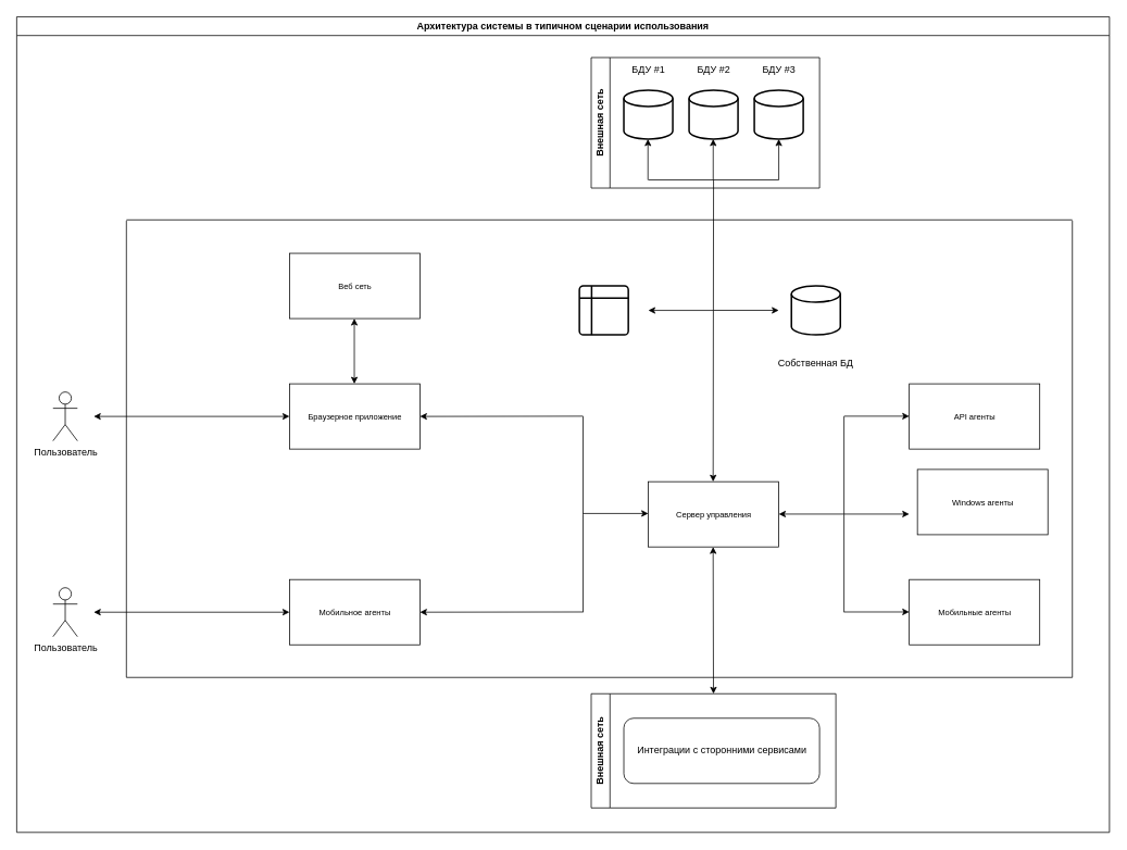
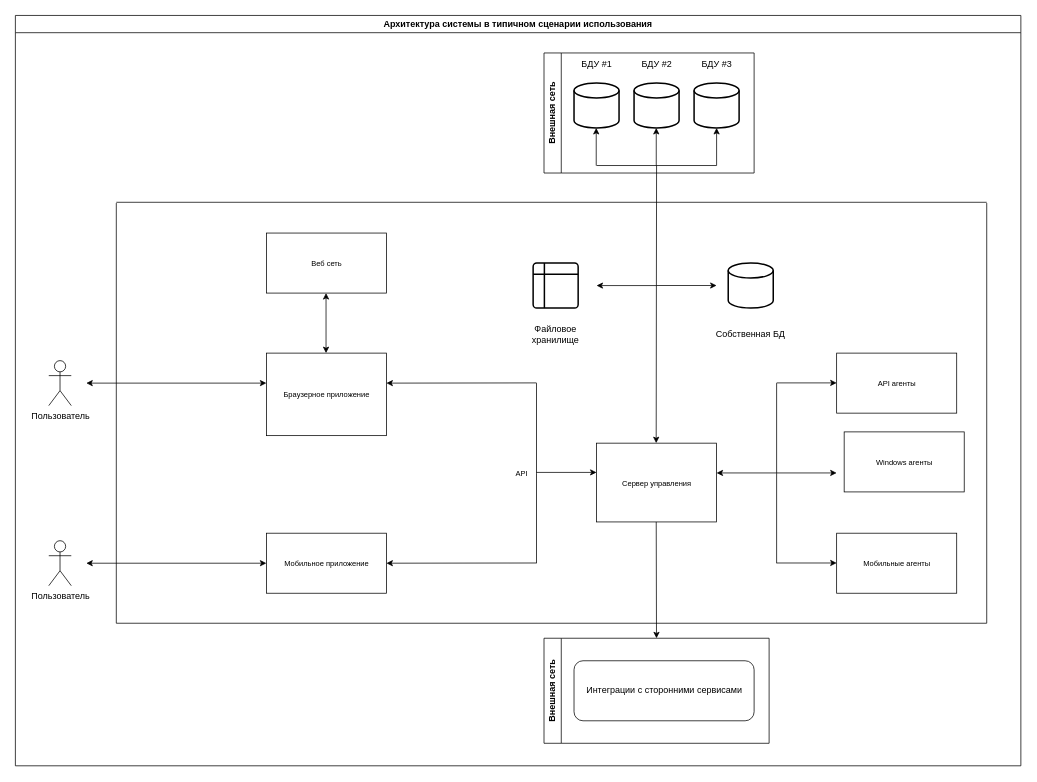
  <mxCell id="0" />
  <mxCell id="1" parent="0" />
  <mxCell id="2" value="Архитектура системы в типичном сценарии использования" style="swimlane;whiteSpace=wrap;html=1;" parent="1" vertex="1"><mxGeometry x="20" y="20" width="1340" height="1000" as="geometry" /></mxCell>
  <mxCell id="3" value="Интеграции с сторонними сервисами" style="whiteSpace=wrap;html=1;rounded=1;" parent="2" vertex="1"><mxGeometry x="744.5" y="860" width="240" height="80" as="geometry" /></mxCell>
  <mxCell id="4" value="" style="endArrow=classic;startArrow=classic;html=1;rounded=0;" parent="2" edge="1"><mxGeometry width="50" height="50" relative="1" as="geometry"><mxPoint x="854.42" y="830" as="sourcePoint" /><mxPoint x="854" y="650" as="targetPoint" /></mxGeometry></mxCell>
  <mxCell id="5" value="" style="endArrow=classic;html=1;rounded=0;" parent="2" edge="1"><mxGeometry width="50" height="50" relative="1" as="geometry"><mxPoint x="854.5" y="200" as="sourcePoint" /><mxPoint x="854.0" y="570" as="targetPoint" /></mxGeometry></mxCell>
  <mxCell id="6" value="" style="endArrow=none;html=1;rounded=0;" parent="2" edge="1"><mxGeometry width="50" height="50" relative="1" as="geometry"><mxPoint x="134.5" y="250" as="sourcePoint" /><mxPoint x="134.5" y="810" as="targetPoint" /></mxGeometry></mxCell>
  <mxCell id="7" value="" style="endArrow=none;html=1;rounded=0;" parent="2" edge="1"><mxGeometry width="50" height="50" relative="1" as="geometry"><mxPoint x="1294.5" y="250" as="sourcePoint" /><mxPoint x="1294.5" y="810" as="targetPoint" /></mxGeometry></mxCell>
  <mxCell id="8" value="Внешная сеть" style="swimlane;horizontal=0;whiteSpace=wrap;html=1;" parent="2" vertex="1"><mxGeometry x="704.5" y="830" width="300" height="140" as="geometry" /></mxCell>
  <mxCell id="9" value="" style="endArrow=none;html=1;rounded=0;" parent="2" edge="1"><mxGeometry width="50" height="50" relative="1" as="geometry"><mxPoint x="134.5" y="810" as="sourcePoint" /><mxPoint x="1294.5" y="810" as="targetPoint" /></mxGeometry></mxCell>
  <mxCell id="10" value="" style="endArrow=classic;html=1;rounded=0;" parent="2" edge="1"><mxGeometry width="50" height="50" relative="1" as="geometry"><mxPoint x="854.5" y="359.92" as="sourcePoint" /><mxPoint x="934.5" y="359.92" as="targetPoint" /></mxGeometry></mxCell>
  <mxCell id="11" value="" style="shape=internalStorage;whiteSpace=wrap;html=1;dx=15;dy=15;rounded=1;arcSize=8;strokeWidth=2;" parent="2" vertex="1"><mxGeometry x="690" y="330" width="60" height="60" as="geometry" /></mxCell>
+ <mxCell id="12" value="Файловое хранилище" style="text;html=1;align=center;verticalAlign=middle;whiteSpace=wrap;rounded=0;" parent="2" vertex="1"><mxGeometry x="670" y="410" width="100" height="30" as="geometry" /></mxCell>
  <mxCell id="13" value="" style="endArrow=classic;html=1;rounded=0;" parent="2" edge="1"><mxGeometry width="50" height="50" relative="1" as="geometry"><mxPoint x="854.5" y="360" as="sourcePoint" /><mxPoint x="774.5" y="360" as="targetPoint" /></mxGeometry></mxCell>
  <mxCell id="14" value="" style="endArrow=none;html=1;rounded=0;" parent="2" edge="1"><mxGeometry width="50" height="50" relative="1" as="geometry"><mxPoint x="134.5" y="249" as="sourcePoint" /><mxPoint x="1294.5" y="249" as="targetPoint" /></mxGeometry></mxCell>
  <mxCell id="15" value="&lt;font style=&quot;font-size: 10px;&quot;&gt;Веб сеть&lt;/font&gt;" style="rounded=0;whiteSpace=wrap;html=1;" parent="2" vertex="1"><mxGeometry x="334.5" y="290" width="160" height="80" as="geometry" /></mxCell>
  <mxCell id="16" value="" style="endArrow=none;html=1;rounded=0;" parent="2" edge="1"><mxGeometry width="50" height="50" relative="1" as="geometry"><mxPoint x="694.5" y="610" as="sourcePoint" /><mxPoint x="694.5" y="490" as="targetPoint" /></mxGeometry></mxCell>
  <mxCell id="17" value="" style="endArrow=classic;html=1;rounded=0;" parent="2" edge="1"><mxGeometry width="50" height="50" relative="1" as="geometry"><mxPoint x="694.5" y="489.71" as="sourcePoint" /><mxPoint x="494.5" y="490" as="targetPoint" /></mxGeometry></mxCell>
+ <mxCell id="18" value="&lt;font style=&quot;font-size: 10px;&quot;&gt;API&lt;/font&gt;" style="text;html=1;align=center;verticalAlign=middle;whiteSpace=wrap;rounded=0;" parent="2" vertex="1"><mxGeometry x="644.5" y="595" width="60" height="30" as="geometry" /></mxCell>
  <mxCell id="19" value="Пользователь" style="shape=umlActor;verticalLabelPosition=bottom;verticalAlign=top;html=1;outlineConnect=0;" parent="2" vertex="1"><mxGeometry x="44.5" y="460" width="30" height="60" as="geometry" /></mxCell>
  <mxCell id="20" value="" style="endArrow=none;html=1;rounded=0;" parent="2" edge="1"><mxGeometry width="50" height="50" relative="1" as="geometry"><mxPoint x="694.5" y="730" as="sourcePoint" /><mxPoint x="694.5" y="610" as="targetPoint" /></mxGeometry></mxCell>
  <mxCell id="21" value="" style="endArrow=classic;html=1;rounded=0;" parent="2" edge="1"><mxGeometry width="50" height="50" relative="1" as="geometry"><mxPoint x="694.5" y="729.71" as="sourcePoint" /><mxPoint x="494.5" y="730" as="targetPoint" /></mxGeometry></mxCell>
  <mxCell id="22" value="" style="endArrow=classic;startArrow=classic;html=1;rounded=0;" parent="2" edge="1"><mxGeometry width="50" height="50" relative="1" as="geometry"><mxPoint x="94.5" y="490" as="sourcePoint" /><mxPoint x="334.5" y="490" as="targetPoint" /></mxGeometry></mxCell>
  <mxCell id="23" value="" style="endArrow=classic;startArrow=classic;html=1;rounded=0;" parent="2" edge="1"><mxGeometry width="50" height="50" relative="1" as="geometry"><mxPoint x="94.5" y="730" as="sourcePoint" /><mxPoint x="334.5" y="730" as="targetPoint" /></mxGeometry></mxCell>
  <mxCell id="24" value="Пользователь" style="shape=umlActor;verticalLabelPosition=bottom;verticalAlign=top;html=1;outlineConnect=0;" parent="2" vertex="1"><mxGeometry x="44.5" y="700" width="30" height="60" as="geometry" /></mxCell>
  <mxCell id="25" value="" style="endArrow=classic;startArrow=classic;html=1;rounded=0;" parent="2" edge="1"><mxGeometry width="50" height="50" relative="1" as="geometry"><mxPoint x="414" y="450" as="sourcePoint" /><mxPoint x="414" y="370" as="targetPoint" /></mxGeometry></mxCell>
- <mxCell id="26" value="&lt;span style=&quot;font-size: 10px;&quot;&gt;Браузерное приложение&lt;/span&gt;" style="rounded=0;whiteSpace=wrap;html=1;" parent="2" vertex="1"><mxGeometry x="334.5" y="450" width="160" height="80" as="geometry" /></mxCell>
- <mxCell id="27" value="&lt;span style=&quot;font-size: 10px;&quot;&gt;Мобильное агенты&lt;/span&gt;" style="rounded=0;whiteSpace=wrap;html=1;" parent="2" vertex="1"><mxGeometry x="334.5" y="690" width="160" height="80" as="geometry" /></mxCell>
- <mxCell id="28" value="&lt;font style=&quot;font-size: 10px;&quot;&gt;Сервер управления&lt;/font&gt;" style="rounded=0;whiteSpace=wrap;html=1;" parent="2" vertex="1"><mxGeometry x="774.5" y="570" width="160" height="80" as="geometry" /></mxCell>
+ <mxCell id="26" value="&lt;span style=&quot;font-size: 10px;&quot;&gt;Браузерное приложение&lt;/span&gt;" style="rounded=0;whiteSpace=wrap;html=1;" parent="2" vertex="1"><mxGeometry x="334.5" y="450" width="160" height="110" as="geometry" /></mxCell>
+ <mxCell id="27" value="&lt;span style=&quot;font-size: 10px;&quot;&gt;Мобильное приложение&lt;/span&gt;" style="rounded=0;whiteSpace=wrap;html=1;" parent="2" vertex="1"><mxGeometry x="334.5" y="690" width="160" height="80" as="geometry" /></mxCell>
+ <mxCell id="28" value="&lt;font style=&quot;font-size: 10px;&quot;&gt;Сервер управления&lt;/font&gt;" style="rounded=0;whiteSpace=wrap;html=1;" parent="2" vertex="1"><mxGeometry x="774.5" y="570" width="160" height="105" as="geometry" /></mxCell>
  <mxCell id="29" value="" style="endArrow=classic;html=1;rounded=0;" parent="2" edge="1"><mxGeometry width="50" height="50" relative="1" as="geometry"><mxPoint x="694.5" y="609" as="sourcePoint" /><mxPoint x="774.5" y="609" as="targetPoint" /></mxGeometry></mxCell>
  <mxCell id="30" value="&lt;span style=&quot;font-size: 10px;&quot;&gt;API агенты&lt;/span&gt;" style="rounded=0;whiteSpace=wrap;html=1;" parent="2" vertex="1"><mxGeometry x="1094.5" y="450" width="160" height="80" as="geometry" /></mxCell>
  <mxCell id="31" value="&lt;span style=&quot;font-size: 10px;&quot;&gt;Windows агенты&lt;/span&gt;" style="rounded=0;whiteSpace=wrap;html=1;" parent="2" vertex="1"><mxGeometry x="1104.5" y="555" width="160" height="80" as="geometry" /></mxCell>
  <mxCell id="32" value="&lt;span style=&quot;font-size: 10px;&quot;&gt;Мобильные агенты&lt;/span&gt;" style="rounded=0;whiteSpace=wrap;html=1;" parent="2" vertex="1"><mxGeometry x="1094.5" y="690" width="160" height="80" as="geometry" /></mxCell>
  <mxCell id="33" value="" style="endArrow=classic;html=1;rounded=0;" parent="2" edge="1"><mxGeometry width="50" height="50" relative="1" as="geometry"><mxPoint x="1014.5" y="609.71" as="sourcePoint" /><mxPoint x="934.5" y="609.71" as="targetPoint" /></mxGeometry></mxCell>
  <mxCell id="34" value="" style="endArrow=classic;html=1;rounded=0;" parent="2" edge="1"><mxGeometry width="50" height="50" relative="1" as="geometry"><mxPoint x="1014.5" y="489.71" as="sourcePoint" /><mxPoint x="1094.5" y="489.71" as="targetPoint" /></mxGeometry></mxCell>
  <mxCell id="35" value="" style="endArrow=classic;html=1;rounded=0;" parent="2" edge="1"><mxGeometry width="50" height="50" relative="1" as="geometry"><mxPoint x="1014.5" y="609.71" as="sourcePoint" /><mxPoint x="1094.5" y="609.71" as="targetPoint" /></mxGeometry></mxCell>
  <mxCell id="36" value="" style="endArrow=classic;html=1;rounded=0;" parent="2" edge="1"><mxGeometry width="50" height="50" relative="1" as="geometry"><mxPoint x="1014.5" y="729.71" as="sourcePoint" /><mxPoint x="1094.5" y="729.71" as="targetPoint" /></mxGeometry></mxCell>
  <mxCell id="37" value="" style="endArrow=none;html=1;rounded=0;" parent="2" edge="1"><mxGeometry width="50" height="50" relative="1" as="geometry"><mxPoint x="1014.5" y="730" as="sourcePoint" /><mxPoint x="1014.5" y="610" as="targetPoint" /></mxGeometry></mxCell>
  <mxCell id="38" value="" style="endArrow=none;html=1;rounded=0;" parent="2" edge="1"><mxGeometry width="50" height="50" relative="1" as="geometry"><mxPoint x="1014.5" y="610" as="sourcePoint" /><mxPoint x="1014.5" y="490" as="targetPoint" /></mxGeometry></mxCell>
  <mxCell id="39" value="" style="strokeWidth=2;html=1;shape=mxgraph.flowchart.database;whiteSpace=wrap;" parent="2" vertex="1"><mxGeometry x="950" y="330" width="60" height="60" as="geometry" /></mxCell>
  <mxCell id="40" value="Собственная БД" style="text;html=1;align=center;verticalAlign=middle;whiteSpace=wrap;rounded=0;" parent="2" vertex="1"><mxGeometry x="930" y="410" width="100" height="30" as="geometry" /></mxCell>
  <mxCell id="41" value="" style="strokeWidth=2;html=1;shape=mxgraph.flowchart.database;whiteSpace=wrap;" parent="2" vertex="1"><mxGeometry x="904.5" y="90" width="60" height="60" as="geometry" /></mxCell>
  <mxCell id="42" value="БДУ #3" style="text;html=1;align=center;verticalAlign=middle;whiteSpace=wrap;rounded=0;" parent="2" vertex="1"><mxGeometry x="904.5" y="50" width="60" height="30" as="geometry" /></mxCell>
  <mxCell id="43" value="" style="strokeWidth=2;html=1;shape=mxgraph.flowchart.database;whiteSpace=wrap;" parent="2" vertex="1"><mxGeometry x="824.5" y="90" width="60" height="60" as="geometry" /></mxCell>
  <mxCell id="44" value="БДУ #2" style="text;html=1;align=center;verticalAlign=middle;whiteSpace=wrap;rounded=0;" parent="2" vertex="1"><mxGeometry x="824.5" y="50" width="60" height="30" as="geometry" /></mxCell>
  <mxCell id="45" value="" style="strokeWidth=2;html=1;shape=mxgraph.flowchart.database;whiteSpace=wrap;" parent="2" vertex="1"><mxGeometry x="744.5" y="90" width="60" height="60" as="geometry" /></mxCell>
  <mxCell id="46" value="БДУ #1" style="text;html=1;align=center;verticalAlign=middle;whiteSpace=wrap;rounded=0;" parent="2" vertex="1"><mxGeometry x="744.5" y="50" width="60" height="30" as="geometry" /></mxCell>
  <mxCell id="47" value="" style="endArrow=classic;html=1;rounded=0;" parent="2" edge="1"><mxGeometry width="50" height="50" relative="1" as="geometry"><mxPoint x="934.5" y="200" as="sourcePoint" /><mxPoint x="934.5" y="150" as="targetPoint" /></mxGeometry></mxCell>
  <mxCell id="48" value="" style="endArrow=classic;html=1;rounded=0;" parent="2" edge="1"><mxGeometry width="50" height="50" relative="1" as="geometry"><mxPoint x="854.08" y="200" as="sourcePoint" /><mxPoint x="854.08" y="150" as="targetPoint" /></mxGeometry></mxCell>
  <mxCell id="49" value="" style="endArrow=classic;html=1;rounded=0;" parent="2" edge="1"><mxGeometry width="50" height="50" relative="1" as="geometry"><mxPoint x="774.08" y="200" as="sourcePoint" /><mxPoint x="774.08" y="150" as="targetPoint" /></mxGeometry></mxCell>
  <mxCell id="50" value="Внешная сеть" style="swimlane;horizontal=0;whiteSpace=wrap;html=1;" parent="2" vertex="1"><mxGeometry x="704.5" y="50" width="280" height="160" as="geometry" /></mxCell>
  <mxCell id="51" value="" style="endArrow=none;html=1;rounded=0;" parent="2" edge="1"><mxGeometry width="50" height="50" relative="1" as="geometry"><mxPoint x="774.5" y="200" as="sourcePoint" /><mxPoint x="934.5" y="200" as="targetPoint" /></mxGeometry></mxCell>
